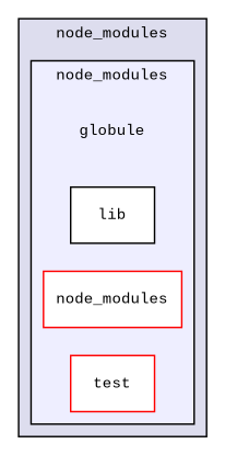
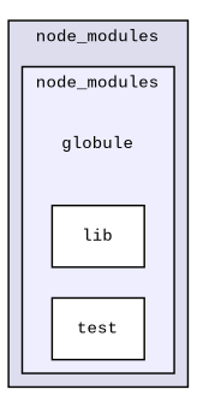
  digraph {
    compound=true
    rankdir=LR
    fontname="Liberation Mono"
    node [fontname="Liberation Mono" fontsize=10 shape=box color=red fillcolor=white style=filled]
    n1 [label=globule shape=plaintext color="" fillcolor="" style=""]
    n2 [color=black label=lib]
-   n3 [label=node_modules]
-   n4 [label=test]
+   n4 [color=black label=test]
    subgraph cluster_1 {
      bgcolor="#ddddee"
      fontsize=10
      label=node_modules
      pencolor=black
      subgraph cluster_2 {
        bgcolor="#eeeeff"
        fontsize=10
        pencolor=black
        n1
        n2
-       n3
        n4
      }
    }
  }
